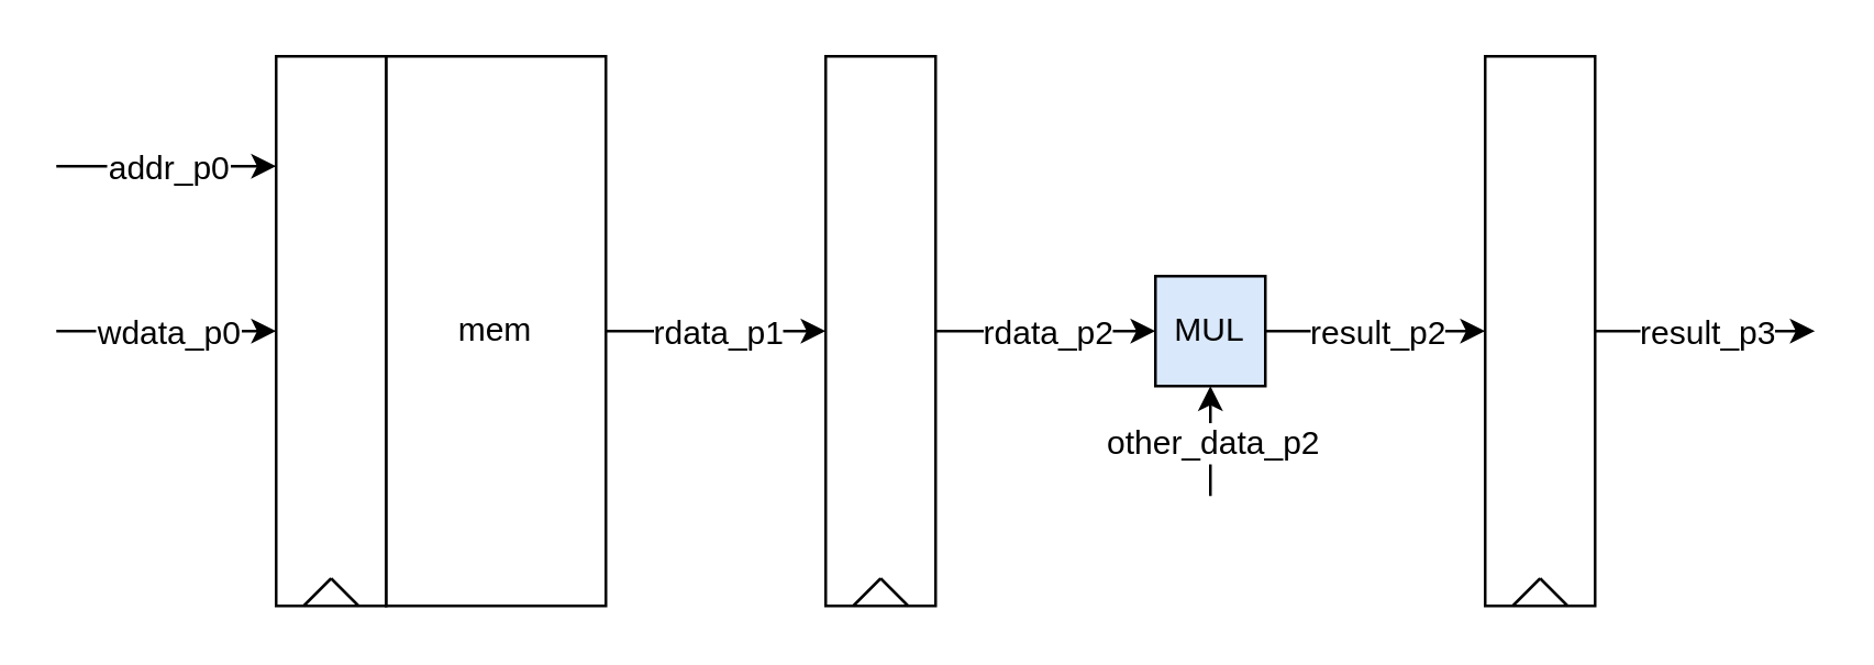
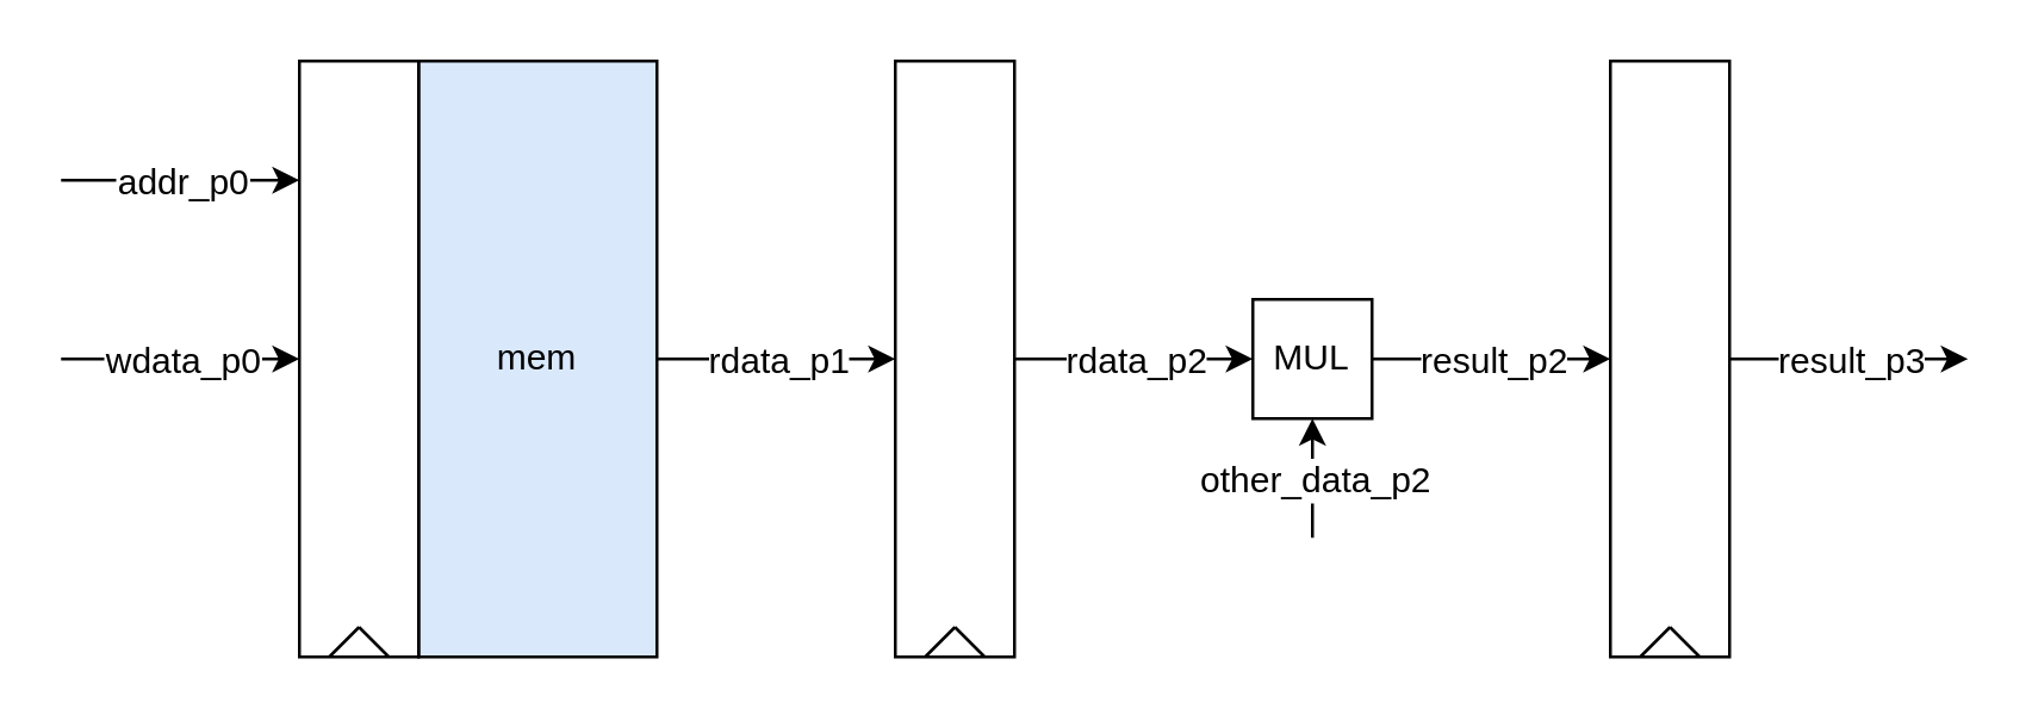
  <mxCell id="0" />
  <mxCell id="1" parent="0" />
- <mxCell id="2" value="mem" style="rounded=0;whiteSpace=wrap;html=1;" vertex="1" parent="1"><mxGeometry x="140" y="20" width="80" height="200" as="geometry" /></mxCell>
+ <mxCell id="2" value="mem" style="rounded=0;whiteSpace=wrap;html=1;fillColor=#dae8fc;" vertex="1" parent="1"><mxGeometry x="140" y="20" width="80" height="200" as="geometry" /></mxCell>
  <mxCell id="3" value="" style="group" vertex="1" connectable="0" parent="1"><mxGeometry x="100" y="20" width="40" height="200" as="geometry" /></mxCell>
  <mxCell id="4" value="" style="rounded=0;whiteSpace=wrap;html=1;" vertex="1" parent="3"><mxGeometry width="40" height="200" as="geometry" /></mxCell>
  <mxCell id="5" value="" style="endArrow=none;html=1;" edge="1" parent="3"><mxGeometry width="50" height="50" relative="1" as="geometry"><mxPoint x="10" y="200" as="sourcePoint" /><mxPoint x="20" y="190" as="targetPoint" /></mxGeometry></mxCell>
  <mxCell id="6" value="" style="endArrow=none;html=1;exitX=0.75;exitY=1;exitDx=0;exitDy=0;" edge="1" parent="3" source="4"><mxGeometry width="50" height="50" relative="1" as="geometry"><mxPoint y="270" as="sourcePoint" /><mxPoint x="20" y="190" as="targetPoint" /></mxGeometry></mxCell>
  <mxCell id="7" value="" style="endArrow=classic;html=1;" edge="1" parent="1"><mxGeometry width="50" height="50" relative="1" as="geometry"><mxPoint x="20" y="60" as="sourcePoint" /><mxPoint x="100" y="60" as="targetPoint" /></mxGeometry></mxCell>
  <mxCell id="8" value="addr_p0" style="text;html=1;resizable=0;points=[];align=center;verticalAlign=middle;labelBackgroundColor=#ffffff;" vertex="1" connectable="0" parent="7"><mxGeometry x="0.3" y="-1" relative="1" as="geometry"><mxPoint x="-12" y="-1" as="offset" /></mxGeometry></mxCell>
  <mxCell id="9" value="" style="endArrow=classic;html=1;" edge="1" parent="1"><mxGeometry width="50" height="50" relative="1" as="geometry"><mxPoint x="20" y="120" as="sourcePoint" /><mxPoint x="100" y="120" as="targetPoint" /></mxGeometry></mxCell>
  <mxCell id="10" value="wdata_p0" style="text;html=1;resizable=0;points=[];align=center;verticalAlign=middle;labelBackgroundColor=#ffffff;" vertex="1" connectable="0" parent="9"><mxGeometry x="0.3" y="-1" relative="1" as="geometry"><mxPoint x="-12" y="-1" as="offset" /></mxGeometry></mxCell>
  <mxCell id="11" value="" style="endArrow=classic;html=1;" edge="1" parent="1"><mxGeometry width="50" height="50" relative="1" as="geometry"><mxPoint x="220" y="120" as="sourcePoint" /><mxPoint x="300" y="120" as="targetPoint" /></mxGeometry></mxCell>
  <mxCell id="12" value="rdata_p1" style="text;html=1;resizable=0;points=[];align=center;verticalAlign=middle;labelBackgroundColor=#ffffff;" vertex="1" connectable="0" parent="11"><mxGeometry x="0.3" y="-1" relative="1" as="geometry"><mxPoint x="-12" y="-1" as="offset" /></mxGeometry></mxCell>
  <mxCell id="13" value="" style="group" vertex="1" connectable="0" parent="1"><mxGeometry x="300" y="20" width="40" height="200" as="geometry" /></mxCell>
  <mxCell id="14" value="" style="rounded=0;whiteSpace=wrap;html=1;" vertex="1" parent="13"><mxGeometry width="40" height="200" as="geometry" /></mxCell>
  <mxCell id="15" value="" style="endArrow=none;html=1;" edge="1" parent="13"><mxGeometry width="50" height="50" relative="1" as="geometry"><mxPoint x="10" y="200" as="sourcePoint" /><mxPoint x="20" y="190" as="targetPoint" /></mxGeometry></mxCell>
  <mxCell id="16" value="" style="endArrow=none;html=1;exitX=0.75;exitY=1;exitDx=0;exitDy=0;" edge="1" parent="13" source="14"><mxGeometry width="50" height="50" relative="1" as="geometry"><mxPoint y="270" as="sourcePoint" /><mxPoint x="20" y="190" as="targetPoint" /></mxGeometry></mxCell>
  <mxCell id="17" value="" style="endArrow=classic;html=1;" edge="1" parent="1"><mxGeometry width="50" height="50" relative="1" as="geometry"><mxPoint x="340" y="120" as="sourcePoint" /><mxPoint x="420" y="120" as="targetPoint" /></mxGeometry></mxCell>
  <mxCell id="18" value="rdata_p2" style="text;html=1;resizable=0;points=[];align=center;verticalAlign=middle;labelBackgroundColor=#ffffff;" vertex="1" connectable="0" parent="17"><mxGeometry x="0.3" y="-1" relative="1" as="geometry"><mxPoint x="-12" y="-1" as="offset" /></mxGeometry></mxCell>
- <mxCell id="19" value="MUL" style="rounded=0;whiteSpace=wrap;html=1;fillColor=#dae8fc;" vertex="1" parent="1"><mxGeometry x="420" y="100" width="40" height="40" as="geometry" /></mxCell>
+ <mxCell id="19" value="MUL" style="rounded=0;whiteSpace=wrap;html=1;" vertex="1" parent="1"><mxGeometry x="420" y="100" width="40" height="40" as="geometry" /></mxCell>
  <mxCell id="20" value="" style="endArrow=classic;html=1;entryX=0.5;entryY=1;entryDx=0;entryDy=0;" edge="1" parent="1" target="19"><mxGeometry width="50" height="50" relative="1" as="geometry"><mxPoint x="440" y="180" as="sourcePoint" /><mxPoint x="440" y="180" as="targetPoint" /></mxGeometry></mxCell>
  <mxCell id="21" value="other_data_p2" style="text;html=1;resizable=0;points=[];align=center;verticalAlign=middle;labelBackgroundColor=#ffffff;" vertex="1" connectable="0" parent="20"><mxGeometry x="0.3" y="-1" relative="1" as="geometry"><mxPoint x="-1" y="6" as="offset" /></mxGeometry></mxCell>
  <mxCell id="22" value="" style="group" vertex="1" connectable="0" parent="1"><mxGeometry x="540" y="20" width="40" height="200" as="geometry" /></mxCell>
  <mxCell id="23" value="" style="rounded=0;whiteSpace=wrap;html=1;" vertex="1" parent="22"><mxGeometry width="40" height="200" as="geometry" /></mxCell>
  <mxCell id="24" value="" style="endArrow=none;html=1;" edge="1" parent="22"><mxGeometry width="50" height="50" relative="1" as="geometry"><mxPoint x="10" y="200" as="sourcePoint" /><mxPoint x="20" y="190" as="targetPoint" /></mxGeometry></mxCell>
  <mxCell id="25" value="" style="endArrow=none;html=1;exitX=0.75;exitY=1;exitDx=0;exitDy=0;" edge="1" parent="22" source="23"><mxGeometry width="50" height="50" relative="1" as="geometry"><mxPoint y="270" as="sourcePoint" /><mxPoint x="20" y="190" as="targetPoint" /></mxGeometry></mxCell>
  <mxCell id="26" value="" style="endArrow=classic;html=1;" edge="1" parent="1"><mxGeometry width="50" height="50" relative="1" as="geometry"><mxPoint x="460" y="120" as="sourcePoint" /><mxPoint x="540" y="120" as="targetPoint" /></mxGeometry></mxCell>
  <mxCell id="27" value="result_p2" style="text;html=1;resizable=0;points=[];align=center;verticalAlign=middle;labelBackgroundColor=#ffffff;" vertex="1" connectable="0" parent="26"><mxGeometry x="0.3" y="-1" relative="1" as="geometry"><mxPoint x="-12" y="-1" as="offset" /></mxGeometry></mxCell>
  <mxCell id="28" value="" style="endArrow=classic;html=1;" edge="1" parent="1"><mxGeometry width="50" height="50" relative="1" as="geometry"><mxPoint x="580" y="120" as="sourcePoint" /><mxPoint x="660" y="120" as="targetPoint" /></mxGeometry></mxCell>
  <mxCell id="29" value="result_p3" style="text;html=1;resizable=0;points=[];align=center;verticalAlign=middle;labelBackgroundColor=#ffffff;" vertex="1" connectable="0" parent="28"><mxGeometry x="0.3" y="-1" relative="1" as="geometry"><mxPoint x="-12" y="-1" as="offset" /></mxGeometry></mxCell>
